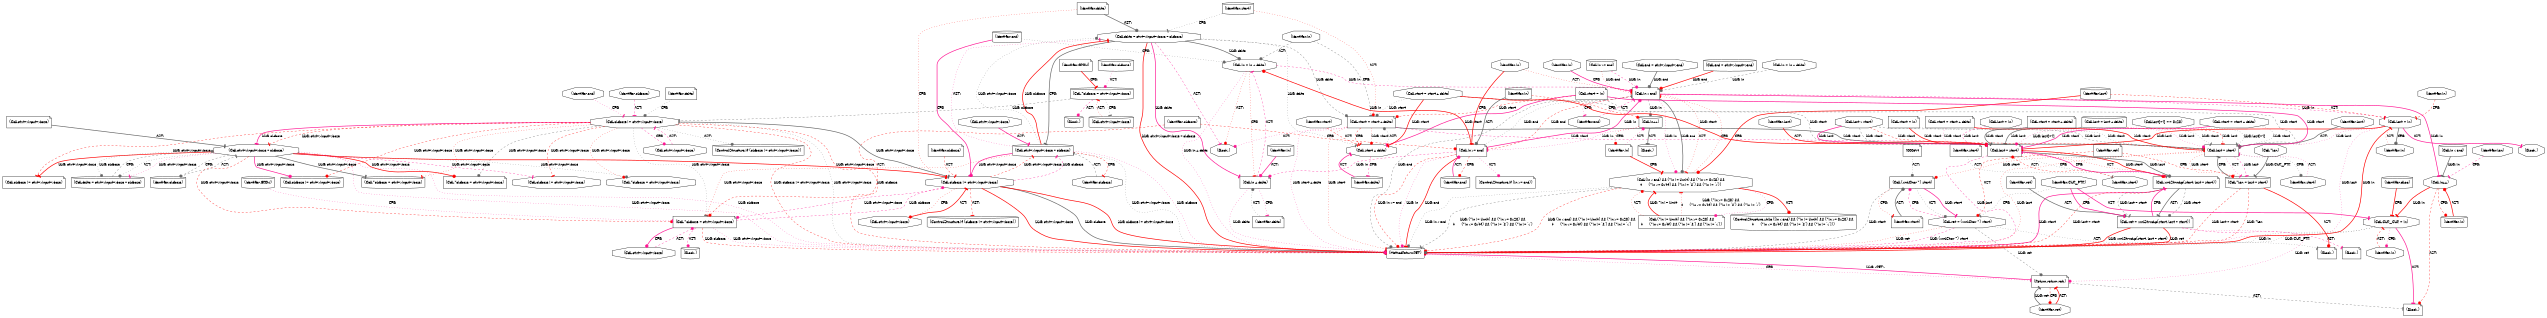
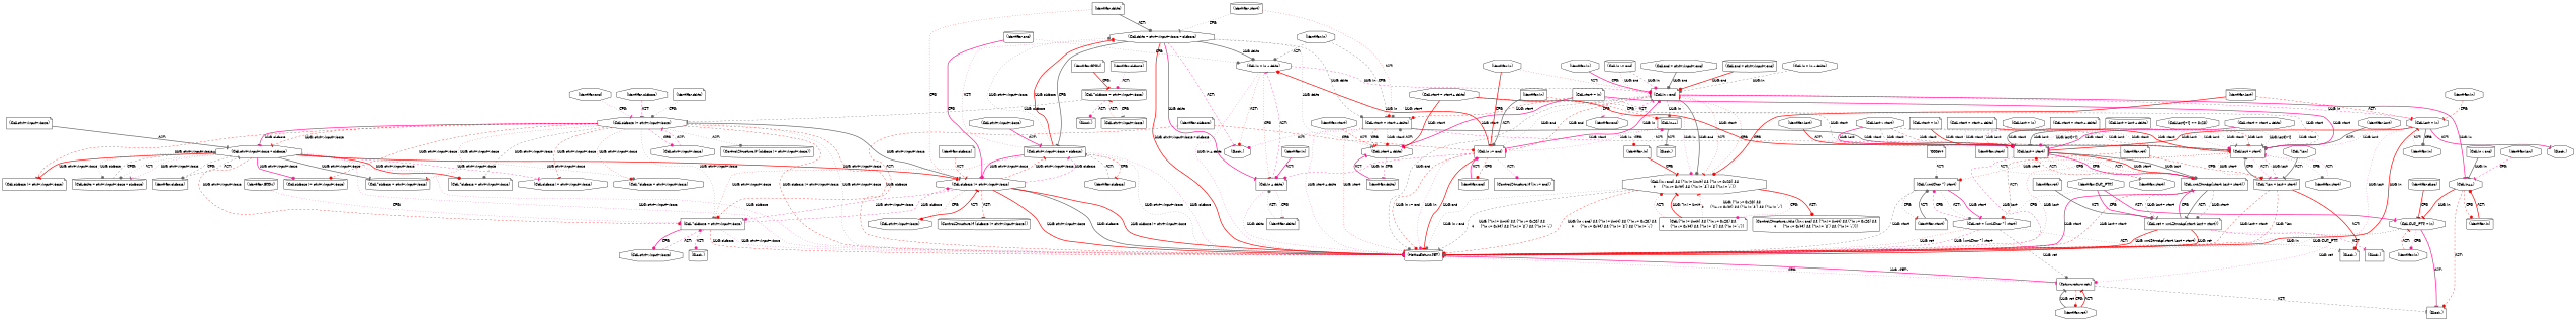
  digraph {
    fontname="Patrick Hand"
    node [fontname="Patrick Hand" shape=octagon]
    edge [arrowhead=tee color=red fontname="Patrick Hand" style=dotted]
    n1 [label="(Call,delta = ctxt->input->base - oldbase)"]
    n2 [label="(Call,ctxt->input->base - oldbase)" shape=cylinder]
    n3 [label="(Call,start = start + delta)" shape=note]
    n4 [label="(Call,start + delta)"]
    n5 [label="(Call,in = in + delta)"]
    n6 [label="(Call,in + delta)" shape=note]
    n7 [label="(MethodReturn,RET)" shape=cylinder]
    n8 [label="(Block,)"]
    n9 [label="(Call,oldbase != ctxt->input->base)"]
    n10 [label="(Call,*oldbase = ctxt->input->base)" shape=note]
    n11 [label="(Identifier,oldbase)"]
    n12 [label="(Call,last - start)" shape=note]
    n13 [label="(Call,last - start)" shape=note]
    n14 [label="(Identifier,delta)" shape=cylinder]
    n15 [label="(Call,in < end)" shape=note]
    n16 [label="(Identifier,delta)" shape=note]
    n17 [label="(Return,return ret;)" shape=note]
    n18 [label="(ControlStructure,if (oldbase != ctxt->input->base))" shape=cylinder]
    n19 [label="(Call,ctxt->input->base)"]
    n20 [label="(Block,)" shape=cylinder]
    n21 [label="(Call,ctxt->input->base)"]
    n22 [label="(Call,oldbase != ctxt->input->base)"]
    n23 [label="(Call,ctxt->input->base - oldbase)"]
    n24 [label="(Call,oldbase != ctxt->input->base)" shape=note]
    n25 [label="(Call,oldbase != ctxt->input->base)" shape=cylinder]
    n26 [label="(Call,*oldbase = ctxt->input->base)" shape=cylinder]
    n27 [label="(Call,*oldbase = ctxt->input->base)" shape=note]
    n28 [label="(Call,ctxt->input->base)"]
    n29 [label="(ControlStructure,if (oldbase != ctxt->input->base))" shape=cylinder]
    n30 [label="(Call,oldbase != ctxt->input->base)"]
    n31 [label="(Call,*oldbase = ctxt->input->base)"]
    n32 [label="(Call,delta = ctxt->input->base - oldbase)" shape=cylinder]
    n33 [label="(Identifier,oldbase)" shape=cylinder]
    n34 [label="(Call,*oldbase = ctxt->input->base)" shape=cylinder]
    n35 [label="(Block,)" shape=cylinder]
    n36 [label="(Call,ctxt->input->base)" shape=cylinder]
    n37 [label="(Call,*len = last - start)" shape=cylinder]
    n38 [label="(Call,(xmlChar *) start)" shape=note]
    n39 [label="(Identifier,start)"]
    n40 [label="(Call,xmlStrndup(start, last - start))" shape=note]
    n41 [label="(Identifier,start)"]
    n42 [label="(Block,)" shape=note]
    n43 [label="(Call,ret = (xmlChar *) start)"]
    n44 [label="(Identifier,start)" shape=note]
    n45 [label="(Identifier,ret)"]
    n46 [label="(Block,)" shape=note]
    n47 [label="(Call,ret = xmlStrndup(start, last - start))" shape=note]
    n48 [label="(Block,)" shape=note]
    n49 [label="(Call,(in < end) && (*in != limit) && (*in >= 0x20) &&\n\t       (*in <= 0x7f) && (*in != '&') && (*in != '<'))"]
    n50 [label="(Call,in++)" shape=cylinder]
    n51 [label="(Call,in >= end)" shape=note]
    n52 [label="(Call,last = in)"]
    n53 [label="(Call,in++)"]
    n54 [label="(Identifier,end)"]
    n55 [label="(Call,(*in != limit) && (*in >= 0x20) &&\n\t       (*in <= 0x7f) && (*in != '&') && (*in != '<'))" shape=note]
    n56 [label="(ControlStructure,while ((in < end) && (*in != limit) && (*in >= 0x20) &&\n\t       (*in <= 0x7f) && (*in != '&') && (*in != '<')))" shape=cylinder]
    n57 [label="(Block,)" shape=cylinder]
    n58 [label="(Identifier,in)" shape=note]
    n59 [label="(Identifier,end)" shape=cylinder]
    n60 [label="(ControlStructure,if (in >= end))" shape=note]
    n61 [label="(Identifier,in)"]
    n62 [label="(Block,)"]
-   n63 [label="(Call,CUR_CUR = in)"]
+   n63 [label="(Call,CUR_PTR = in)"]
    n64 [label="(Identifier,in)" shape=cylinder]
    n65 [label="(Identifier,in)"]
    n66 [label="(Identifier,start)" shape=note]
    n67 [label="(Identifier,end)"]
    n68 [label="(Identifier,delta)" shape=note]
    n69 [label="(Identifier,start)"]
    n70 [label="(Call,end = ctxt->input->end)"]
    n71 [label="(Call,last[-1] == 0x20)"]
    n72 [label="(Call,in < end)" shape=cylinder]
    n73 [label="(Identifier,in)"]
    n74 [label="(Call,end = ctxt->input->end)" shape=cylinder]
    n75 [label="(Call,start = start + delta)"]
    n76 [label="(Identifier,oldbase)" shape=note]
    n77 [label="(Identifier,ret)" shape=note]
    n78 [label="(Identifier,oldbase)" shape=cylinder]
    n79 [label="(Identifier,len)"]
    n80 [label="(Identifier,last)" shape=cylinder]
    n81 [label="(Identifier,ret)" shape=note]
    n82 [label="(Identifier,last)"]
    n83 [label="(Identifier,oldbase)" shape=note]
    n84 [label="(Call,in = in + delta)"]
    n85 [label="(Identifier,CUR_PTR)"]
    n86 [label="(Call,ctxt->input->base)" shape=note]
    n87 [label="(Identifier,GROW)" shape=cylinder]
    n88 [label="(Identifier,last)"]
    n89 [label="(Identifier,oldbase)"]
    n90 [label="(Call,last = last + delta)" shape=cylinder]
    n91 [label="(Call,ctxt->input->base)"]
    n92 [label="(Call,*len)"]
    n93 [label="(Identifier,end)" shape=cylinder]
    n94 [label="(Identifier,start)" shape=cylinder]
    n95 [label="(Identifier,in)"]
    n96 [label="(Call,start = in)" shape=note]
    n97 [label="(Call,in >= end)" shape=cylinder]
    n98 [label="(Identifier,in)"]
    n99 [label="(Call,start = in)" shape=note]
    n100 [label="(Identifier,in)"]
    n101 [label="(Call,start = start + delta)" shape=note]
    n102 [label="(Call,start = start + delta)" shape=note]
    n103 [label="(Call,last > start)"]
    n104 [label="(Call,start = start + delta)"]
    n105 [label="(Identifier,alloc)" shape=cylinder]
    n106 [label="(Identifier,in)" shape=cylinder]
    n107 [label="(Identifier,GROW)" shape=note]
    n108 [label="(Identifier,in)" shape=cylinder]
    n109 [label="(Call,last = in)"]
    n110 [label="(Identifier,delta)" shape=note]
    1000647 [shape=note]
    n1 -> n2 [color=gray40 label="CFG: " style=bold]
    n1 -> n3 [arrowhead=dot color=gray40 label="DDG: delta" style=dashed]
    n1 -> n4 [color=gray40 label="DDG: delta"]
    n1 -> n5 [arrowhead=dot color=gray40 label="DDG: delta" style=bold]
    n1 -> n6 [color=deeppink label="DDG: delta" style=bold]
    n1 -> n7 [label="DDG: ctxt->input->base - oldbase" style=bold]
    n1 -> n8 [color=deeppink label="AST: " style=dashed]
    n2 -> n1 [color=deeppink label="AST: "]
    n2 -> n1 [arrowhead=dot color=gray40 label="DDG: ctxt->input->base"]
    n2 -> n1 [label="DDG: oldbase" style=bold]
    n2 -> n7 [arrowhead=dot color=gray40 label="DDG: ctxt->input->base"]
    n2 -> n7 [color=deeppink label="DDG: oldbase"]
    n2 -> n9 [arrowhead=dot color=deeppink label="DDG: ctxt->input->base" style=bold]
    n2 -> n10 [label="DDG: ctxt->input->base"]
    n2 -> n11 [label="CFG: " style=dashed]
    n3 -> n4 [label="CFG: " style=dashed]
    n3 -> n4 [arrowhead=dot label="DDG: start"]
    n3 -> n7 [arrowhead=dot color=deeppink label="DDG: start + delta"]
    n3 -> n7 [label="DDG: start"]
    n3 -> n8 [arrowhead=dot color=deeppink label="AST: "]
    n3 -> n12 [arrowhead=dot color=gray40 label="DDG: start" style=bold]
    n3 -> n13 [arrowhead=dot color=deeppink label="DDG: start" style=dashed]
    n4 -> n3 [arrowhead=dot color=gray40 label="AST: "]
    n4 -> n14 [color=deeppink label="CFG: " style=dashed]
    n5 -> n6 [label="CFG: "]
    n5 -> n7 [arrowhead=dot color=deeppink label="DDG: in + delta"]
    n5 -> n8 [arrowhead=dot label="AST: "]
    n5 -> n15 [arrowhead=dot color=deeppink label="DDG: in" style=dashed]
    n6 -> n5 [color=deeppink label="AST: " style=dashed]
    n6 -> n7 [color=deeppink label="DDG: delta"]
    n6 -> n16 [color=deeppink label="CFG: "]
    n7 -> n17 [color=deeppink label="CFG: "]
    n9 -> n2 [label="DDG: ctxt->input->base" style=dashed]
    n9 -> n2 [color=deeppink label="DDG: oldbase" style=dashed]
    n9 -> n7 [label="DDG: ctxt->input->base" style=bold]
    n9 -> n7 [color=gray40 label="DDG: oldbase" style=bold]
    n9 -> n7 [label="DDG: oldbase != ctxt->input->base" style=bold]
    n9 -> n10 [arrowhead=dot color=deeppink label="DDG: ctxt->input->base" style=dashed]
    n9 -> n18 [label="AST: " style=dashed]
    n9 -> n19 [arrowhead=dot label="CFG: "]
    n10 -> n7 [label="DDG: oldbase" style=dashed]
    n10 -> n7 [color=deeppink label="DDG: ctxt->input->base"]
    n10 -> n9 [arrowhead=dot color=deeppink label="DDG: oldbase" style=dashed]
    n10 -> n20 [arrowhead=dot color=deeppink label="AST: " style=dashed]
    n10 -> n21 [arrowhead=dot color=deeppink label="CFG: " style=bold]
    n11 -> n2 [color=gray40 label="AST: " style=dashed]
    n12 -> n7 [label="DDG: last"]
    n12 -> n37 [color=deeppink label="AST: "]
    n12 -> n37 [color=deeppink label="DDG: last" style=dashed]
    n12 -> n37 [arrowhead=dot label="DDG: start"]
    n12 -> n38 [arrowhead=dot label="DDG: start"]
    n12 -> n39 [arrowhead=dot color=gray40 label="CFG: "]
    n13 -> n7 [arrowhead=dot color=deeppink label="DDG: last" style=dashed]
    n13 -> n40 [arrowhead=dot label="AST: "]
    n13 -> n40 [arrowhead=dot label="DDG: start" style=bold]
    n13 -> n40 [arrowhead=dot color=gray40 label="DDG: last" style=bold]
    n13 -> n41 [color=gray40 label="CFG: "]
    n14 -> n4 [color=deeppink label="AST: " style=bold]
    n15 -> n7 [arrowhead=dot color=gray40 label="DDG: end" style=dashed]
    n15 -> n49 [label="AST: "]
    n15 -> n49 [arrowhead=dot color=deeppink label="DDG: in"]
    n15 -> n49 [arrowhead=dot color=gray40 label="DDG: end" style=bold]
    n15 -> n50 [arrowhead=dot color=gray40 label="DDG: in" style=dashed]
    n15 -> n51 [label="DDG: end" style=dashed]
    n15 -> n52 [color=deeppink label="DDG: in" style=dashed]
    n15 -> n53 [color=deeppink label="DDG: in" style=bold]
    n15 -> n54 [color=deeppink label="CFG: "]
    n16 -> n6 [arrowhead=dot color=gray40 label="AST: "]
    n17 -> n7 [color=deeppink label="DDG: <RET>" style=bold]
    n17 -> n45 [arrowhead=dot label="CFG: " style=dashed]
    n17 -> n46 [color=gray40 label="AST: " style=dashed]
    n19 -> n9 [label="AST: " style=bold]
    n21 -> n10 [arrowhead=dot color=deeppink label="AST: " style=dashed]
    n22 -> n7 [arrowhead=dot label="DDG: oldbase != ctxt->input->base" style=dashed]
    n22 -> n7 [color=gray40 label="DDG: ctxt->input->base"]
    n22 -> n7 [label="DDG: oldbase" style=dashed]
    n22 -> n9 [color=gray40 label="DDG: ctxt->input->base" style=bold]
    n22 -> n10 [color=gray40 label="DDG: ctxt->input->base"]
    n22 -> n23 [label="DDG: ctxt->input->base" style=dashed]
    n22 -> n23 [color=deeppink label="DDG: oldbase" style=bold]
    n22 -> n24 [label="DDG: ctxt->input->base" style=dashed]
    n22 -> n25 [arrowhead=dot label="DDG: ctxt->input->base" style=dashed]
    n22 -> n26 [label="DDG: ctxt->input->base"]
    n22 -> n27 [arrowhead=dot color=gray40 label="DDG: ctxt->input->base" style=dashed]
    n22 -> n28 [arrowhead=dot color=deeppink label="CFG: " style=dashed]
    n22 -> n29 [arrowhead=dot color=gray40 label="AST: "]
    n22 -> n30 [label="DDG: ctxt->input->base" style=dashed]
    n22 -> n31 [arrowhead=dot label="DDG: ctxt->input->base"]
    n23 -> n7 [arrowhead=dot color=deeppink label="DDG: ctxt->input->base"]
    n23 -> n7 [color=deeppink label="DDG: oldbase"]
    n23 -> n9 [label="DDG: ctxt->input->base" style=bold]
    n23 -> n10 [arrowhead=dot label="DDG: ctxt->input->base" style=dashed]
    n23 -> n24 [label="DDG: ctxt->input->base" style=bold]
    n23 -> n25 [arrowhead=dot color=deeppink label="DDG: ctxt->input->base" style=bold]
    n23 -> n26 [color=gray40 label="DDG: ctxt->input->base" style=bold]
    n23 -> n27 [arrowhead=dot label="DDG: ctxt->input->base" style=bold]
    n23 -> n30 [color=deeppink label="DDG: ctxt->input->base" style=dashed]
    n23 -> n31 [arrowhead=dot color=gray40 label="DDG: ctxt->input->base"]
    n23 -> n32 [arrowhead=dot color=gray40 label="AST: "]
    n23 -> n32 [color=deeppink label="DDG: ctxt->input->base"]
    n23 -> n32 [arrowhead=dot color=gray40 label="DDG: oldbase"]
    n23 -> n33 [arrowhead=dot color=gray40 label="CFG: " style=dashed]
    n28 -> n22 [color=deeppink label="AST: " style=dashed]
    n32 -> n23 [arrowhead=dot color=gray40 label="CFG: " style=dashed]
    n33 -> n23 [color=gray40 label="AST: " style=dashed]
    n34 -> n22 [color=gray40 label="DDG: oldbase" style=dashed]
    n34 -> n35 [arrowhead=dot color=deeppink label="AST: " style=dashed]
    n34 -> n36 [color=gray40 label="CFG: "]
    n36 -> n34 [label="AST: "]
    n37 -> n7 [label="DDG: last - start" style=dashed]
    n37 -> n7 [label="DDG: *len" style=dashed]
    n37 -> n12 [color=gray40 label="CFG: " style=bold]
    n37 -> n42 [arrowhead=dot label="AST: " style=bold]
    n38 -> n7 [color=gray40 label="DDG: start" style=dashed]
    n38 -> n43 [arrowhead=dot color=gray40 label="AST: "]
    n38 -> n43 [color=deeppink label="DDG: start" style=bold]
    n38 -> n44 [label="CFG: "]
    n39 -> n12 [color=deeppink label="AST: "]
    n40 -> n7 [color=deeppink label="DDG: start" style=bold]
    n40 -> n7 [label="DDG: last - start" style=dashed]
    n40 -> n13 [color=deeppink label="CFG: " style=bold]
    n40 -> n47 [color=gray40 label="AST: " style=bold]
    n40 -> n47 [arrowhead=dot color=gray40 label="DDG: start" style=dashed]
    n40 -> n47 [color=gray40 label="DDG: last - start" style=dashed]
    n41 -> n13 [arrowhead=dot label="AST: " style=dashed]
    n43 -> n7 [color=deeppink label="DDG: (xmlChar *) start" style=dashed]
    n43 -> n7 [label="DDG: ret"]
    n43 -> n17 [arrowhead=dot color=gray40 label="DDG: ret" style=dashed]
    n43 -> n38 [arrowhead=dot color=deeppink label="CFG: " style=dashed]
    n43 -> n42 [color=gray40 label="AST: "]
    n44 -> n38 [arrowhead=dot color=gray40 label="AST: " style=bold]
    n45 -> n17 [label="AST: " style=bold]
    n45 -> n17 [color=gray40 label="DDG: ret" style=bold]
    n47 -> n7 [arrowhead=dot label="DDG: ret" style=bold]
    n47 -> n7 [arrowhead=dot label="DDG: xmlStrndup(start, last - start)" style=bold]
    n47 -> n17 [arrowhead=dot color=deeppink label="DDG: ret"]
    n47 -> n40 [color=deeppink label="CFG: " style=bold]
    n47 -> n48 [color=deeppink label="AST: " style=dashed]
    n49 -> n7 [arrowhead=dot label="DDG: (in < end) && (*in != limit) && (*in >= 0x20) &&\n\t       (*in <= 0x7f) && (*in != '&') && (*in != '<')" style=dashed]
    n49 -> n7 [arrowhead=dot color=gray40 label="DDG: in < end"]
    n49 -> n7 [color=gray40 label="DDG: (*in != limit) && (*in >= 0x20) &&\n\t       (*in <= 0x7f) && (*in != '&') && (*in != '<')" style=dashed]
    n49 -> n15 [label="CFG: "]
    n49 -> n55 [arrowhead=dot color=deeppink label="CFG: "]
    n49 -> n56 [arrowhead=dot label="AST: " style=bold]
    n50 -> n51 [color=deeppink label="DDG: in"]
    n50 -> n57 [color=gray40 label="AST: " style=bold]
    n50 -> n58 [arrowhead=dot label="CFG: "]
    n51 -> n5 [arrowhead=dot label="DDG: in" style=bold]
    n51 -> n6 [arrowhead=dot color=deeppink label="DDG: in" style=dashed]
    n51 -> n7 [arrowhead=dot color=deeppink label="DDG: in"]
    n51 -> n7 [label="DDG: end" style=bold]
    n51 -> n7 [arrowhead=dot label="DDG: in >= end" style=dashed]
    n51 -> n15 [arrowhead=dot color=deeppink label="DDG: in" style=bold]
    n51 -> n15 [color=gray40 label="DDG: end"]
    n51 -> n59 [arrowhead=dot label="CFG: " style=dashed]
    n51 -> n60 [arrowhead=dot color=deeppink label="AST: "]
    n52 -> n7 [arrowhead=dot color=deeppink label="DDG: last"]
    n52 -> n7 [label="DDG: in" style=bold]
    n52 -> n12 [color=deeppink label="DDG: last"]
    n52 -> n13 [label="DDG: last" style=bold]
    n52 -> n61 [arrowhead=dot color=gray40 label="CFG: " style=bold]
    n52 -> n62 [color=deeppink label="AST: " style=bold]
    n53 -> n46 [arrowhead=dot label="AST: " style=dashed]
    n53 -> n63 [label="DDG: in" style=bold]
    n53 -> n64 [arrowhead=dot label="CFG: " style=dashed]
    n54 -> n15 [color=deeppink label="AST: " style=dashed]
    n55 -> n49 [arrowhead=dot label="AST: "]
    n55 -> n49 [label="DDG: *in != limit" style=bold]
    n55 -> n49 [label="DDG: (*in >= 0x20) &&\n\t       (*in <= 0x7f) && (*in != '&') && (*in != '<')"]
    n58 -> n49 [label="CFG: " style=bold]
    n58 -> n50 [arrowhead=dot color=deeppink label="AST: "]
    n59 -> n51 [arrowhead=dot color=deeppink label="AST: " style=bold]
    n61 -> n52 [label="AST: "]
    n63 -> n7 [arrowhead=dot color=gray40 label="DDG: in"]
    n63 -> n7 [arrowhead=dot color=gray40 label="DDG: CUR_PTR"]
    n63 -> n46 [color=deeppink label="AST: " style=bold]
    n63 -> n65 [arrowhead=dot color=deeppink label="CFG: "]
    n64 -> n53 [arrowhead=dot label="AST: " style=bold]
    n65 -> n63 [label="AST: " style=dashed]
    n66 -> n40 [color=gray40 label="AST: "]
    n67 -> n22 [color=deeppink label="CFG: "]
    n68 -> n1 [arrowhead=dot color=gray40 label="AST: " style=bold]
    n68 -> n9 [label="CFG: "]
    n69 -> n4 [label="AST: " style=dashed]
    n70 -> n15 [arrowhead=dot color=gray40 label="DDG: end" style=bold]
    n71 -> n12 [color=gray40 label="DDG: last[-1]"]
    n71 -> n13 [arrowhead=dot color=deeppink label="DDG: last[-1]"]
    n72 -> n53 [color=gray40 label="DDG: in" style=bold]
    n73 -> n3 [color=gray40 label="CFG: " style=dashed]
    n73 -> n5 [arrowhead=dot color=gray40 label="AST: " style=dashed]
    n74 -> n15 [arrowhead=dot label="DDG: end" style=bold]
    n75 -> n12 [arrowhead=dot color=gray40 label="DDG: start"]
    n75 -> n13 [color=deeppink label="DDG: start" style=bold]
    n76 -> n9 [label="AST: " style=dashed]
    n77 -> n37 [label="CFG: " style=dashed]
    n77 -> n43 [arrowhead=dot label="AST: " style=dashed]
    n78 -> n34 [arrowhead=dot color=deeppink label="AST: "]
    n79 -> n53 [color=deeppink label="CFG: " style=dashed]
    n80 -> n49 [arrowhead=dot label="CFG: " style=bold]
    n80 -> n52 [label="AST: " style=dashed]
    n81 -> n47 [arrowhead=dot color=gray40 label="AST: " style=bold]
    n82 -> n13 [label="AST: " style=bold]
    n83 -> n10 [arrowhead=dot label="AST: " style=dashed]
    n83 -> n51 [arrowhead=dot label="CFG: " style=dashed]
    n84 -> n15 [arrowhead=dot color=gray40 label="DDG: in" style=dashed]
    n85 -> n43 [color=gray40 label="CFG: "]
    n85 -> n47 [color=deeppink label="CFG: " style=bold]
    n85 -> n63 [color=deeppink label="AST: " style=bold]
    n86 -> n23 [color=gray40 label="AST: " style=bold]
    n87 -> n10 [color=deeppink label="CFG: "]
    n88 -> n12 [color=gray40 label="AST: " style=bold]
    n89 -> n22 [color=deeppink label="AST: " style=dashed]
    n90 -> n12 [label="DDG: last" style=dashed]
    n90 -> n13 [color=gray40 label="DDG: last" style=bold]
    n91 -> n2 [color=deeppink label="AST: " style=bold]
-   n92 -> n37 [color=gray40 label="DDG: CUR_PTR" style=bold]
+   n92 -> n37 [color=gray40 label="AST: " style=bold]
    n93 -> n5 [arrowhead=dot color=gray40 label="CFG: "]
    n93 -> n9 [color=deeppink label="CFG: " style=bold]
    n94 -> n1 [color=gray40 label="CFG: "]
    n94 -> n3 [arrowhead=dot label="AST: "]
    n95 -> n15 [color=deeppink label="CFG: " style=bold]
    n96 -> n12 [arrowhead=dot color=gray40 label="DDG: start"]
    n96 -> n13 [arrowhead=dot label="DDG: start" style=bold]
    n97 -> n15 [arrowhead=dot color=deeppink label="DDG: in" style=dashed]
    n97 -> n15 [label="DDG: end"]
    n98 -> n52 [label="CFG: " style=dashed]
    n99 -> n3 [arrowhead=dot label="DDG: start" style=dashed]
    n99 -> n4 [color=deeppink label="DDG: start" style=bold]
    n99 -> n12 [color=deeppink label="DDG: start" style=bold]
    n99 -> n13 [arrowhead=dot color=gray40 label="DDG: start" style=dashed]
    n100 -> n15 [label="AST: "]
    n100 -> n51 [label="CFG: " style=bold]
    n101 -> n12 [label="DDG: start" style=bold]
    n101 -> n13 [arrowhead=dot color=deeppink label="DDG: start"]
    n102 -> n12 [color=gray40 label="DDG: start"]
    n102 -> n13 [color=gray40 label="DDG: start" style=bold]
    n103 -> n12 [arrowhead=dot color=gray40 label="DDG: last" style=dashed]
    n103 -> n12 [label="DDG: start" style=dashed]
    n103 -> n13 [arrowhead=dot color=deeppink label="DDG: last" style=bold]
    n103 -> n13 [color=gray40 label="DDG: start" style=dashed]
    n104 -> n3 [arrowhead=dot color=gray40 label="DDG: start"]
    n104 -> n4 [label="DDG: start" style=bold]
    n104 -> n12 [color=gray40 label="DDG: start" style=dashed]
    n104 -> n13 [arrowhead=dot label="DDG: start" style=bold]
    n105 -> n63 [label="CFG: " style=bold]
    n106 -> n6 [arrowhead=dot color=deeppink label="AST: " style=bold]
    n107 -> n34 [label="CFG: " style=bold]
    n108 -> n50 [arrowhead=dot label="CFG: " style=dashed]
    n108 -> n51 [arrowhead=dot color=gray40 label="AST: " style=bold]
    n109 -> n12 [arrowhead=dot color=deeppink label="DDG: last"]
    n109 -> n13 [color=deeppink label="DDG: last" style=dashed]
    n110 -> n22 [arrowhead=dot color=gray40 label="CFG: "]
    1000647 -> n38 [arrowhead=dot color=gray40 label="AST: "]
  }
